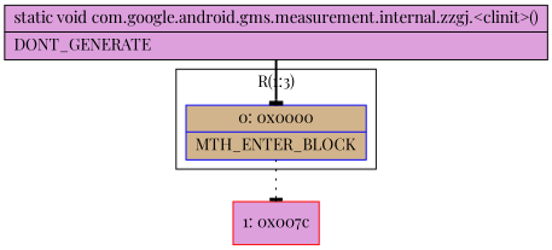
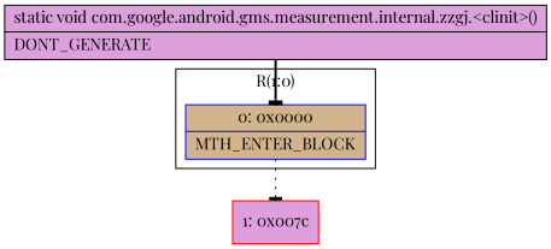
  digraph {
    fontname="Playfair Display"
    node [shape=record style=filled fillcolor=plum fontname="Playfair Display"]
    edge [arrowhead=tee fontname="Playfair Display"]
    n1 [color=blue label="{0\:\ 0x0000|MTH_ENTER_BLOCK\l}" fillcolor=tan]
    n2 [color=red label="{1\:\ 0x007c}"]
    n3 [label="{static void com.google.android.gms.measurement.internal.zzgj.\<clinit\>()  | DONT_GENERATE\l}"]
    subgraph cluster_1 {
-     label="R(1:3)"
+     label="R(1:0)"
      n1
    }
    n1 -> n2 [style=dotted]
    n3 -> n1 [style=bold]
  }
